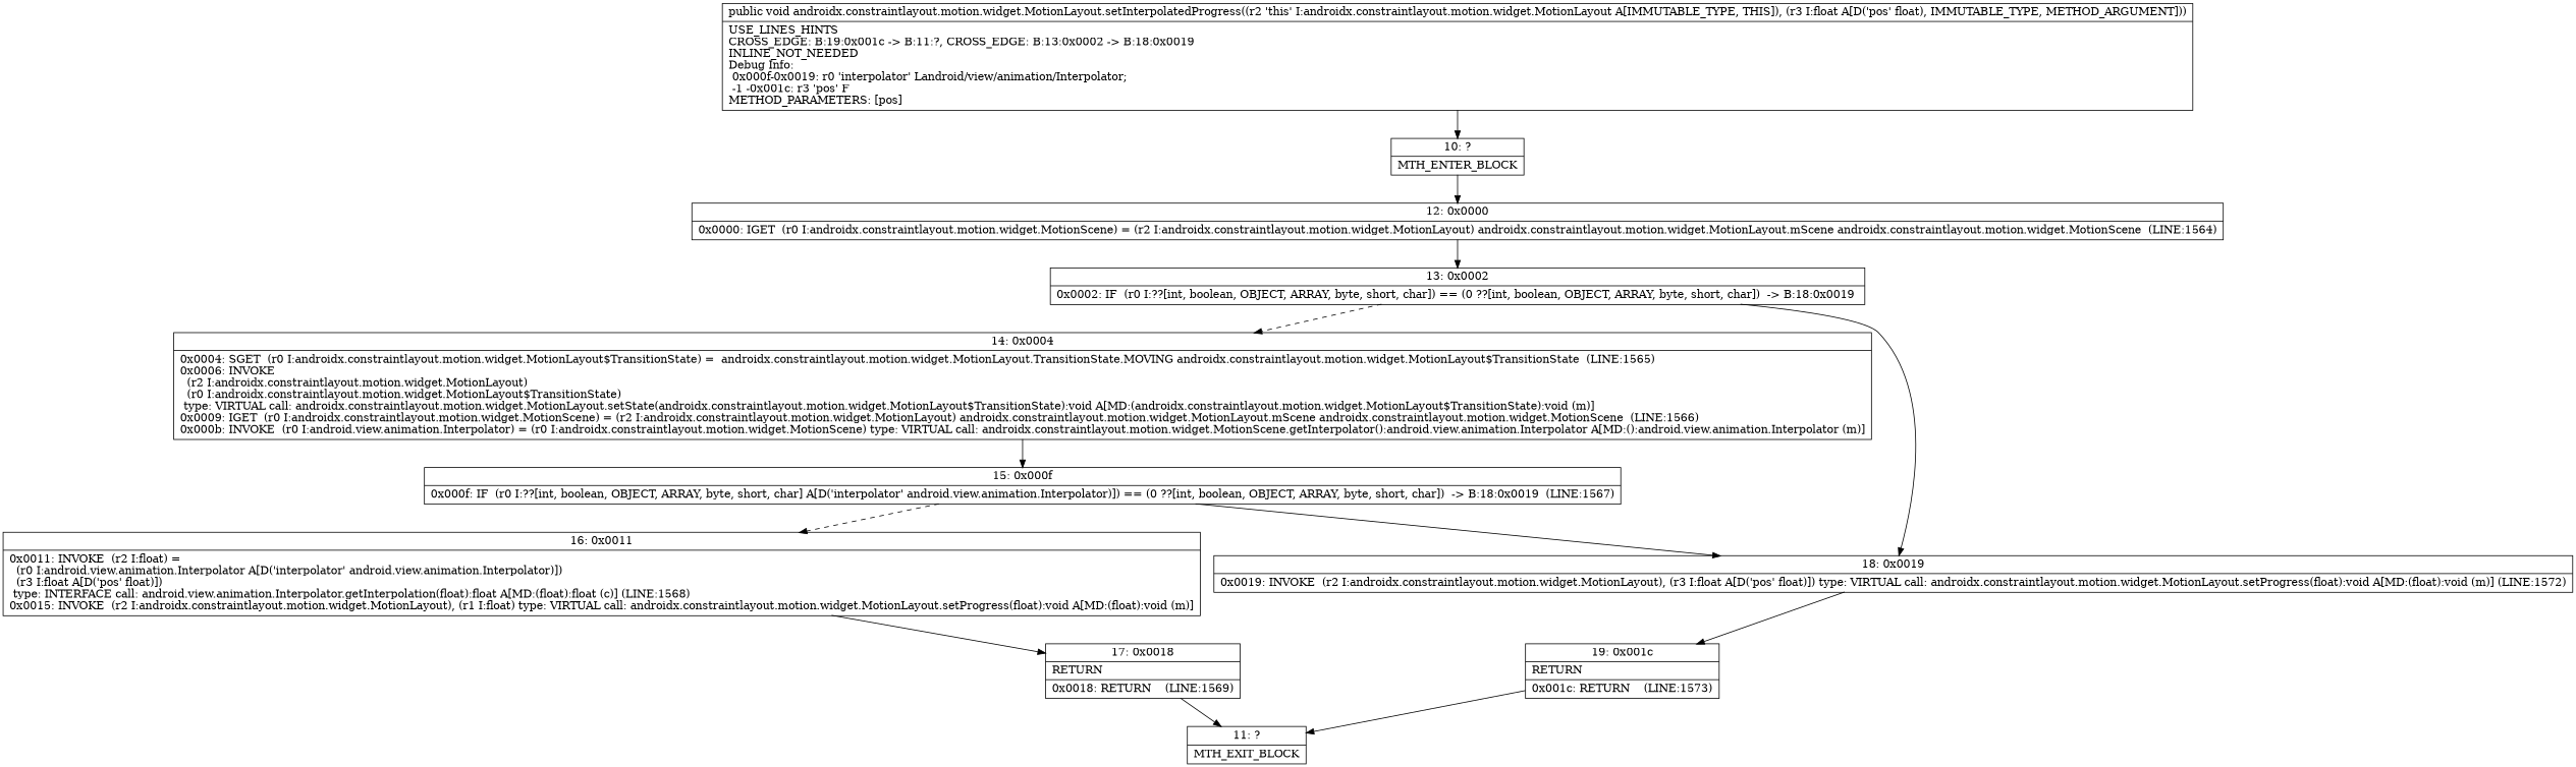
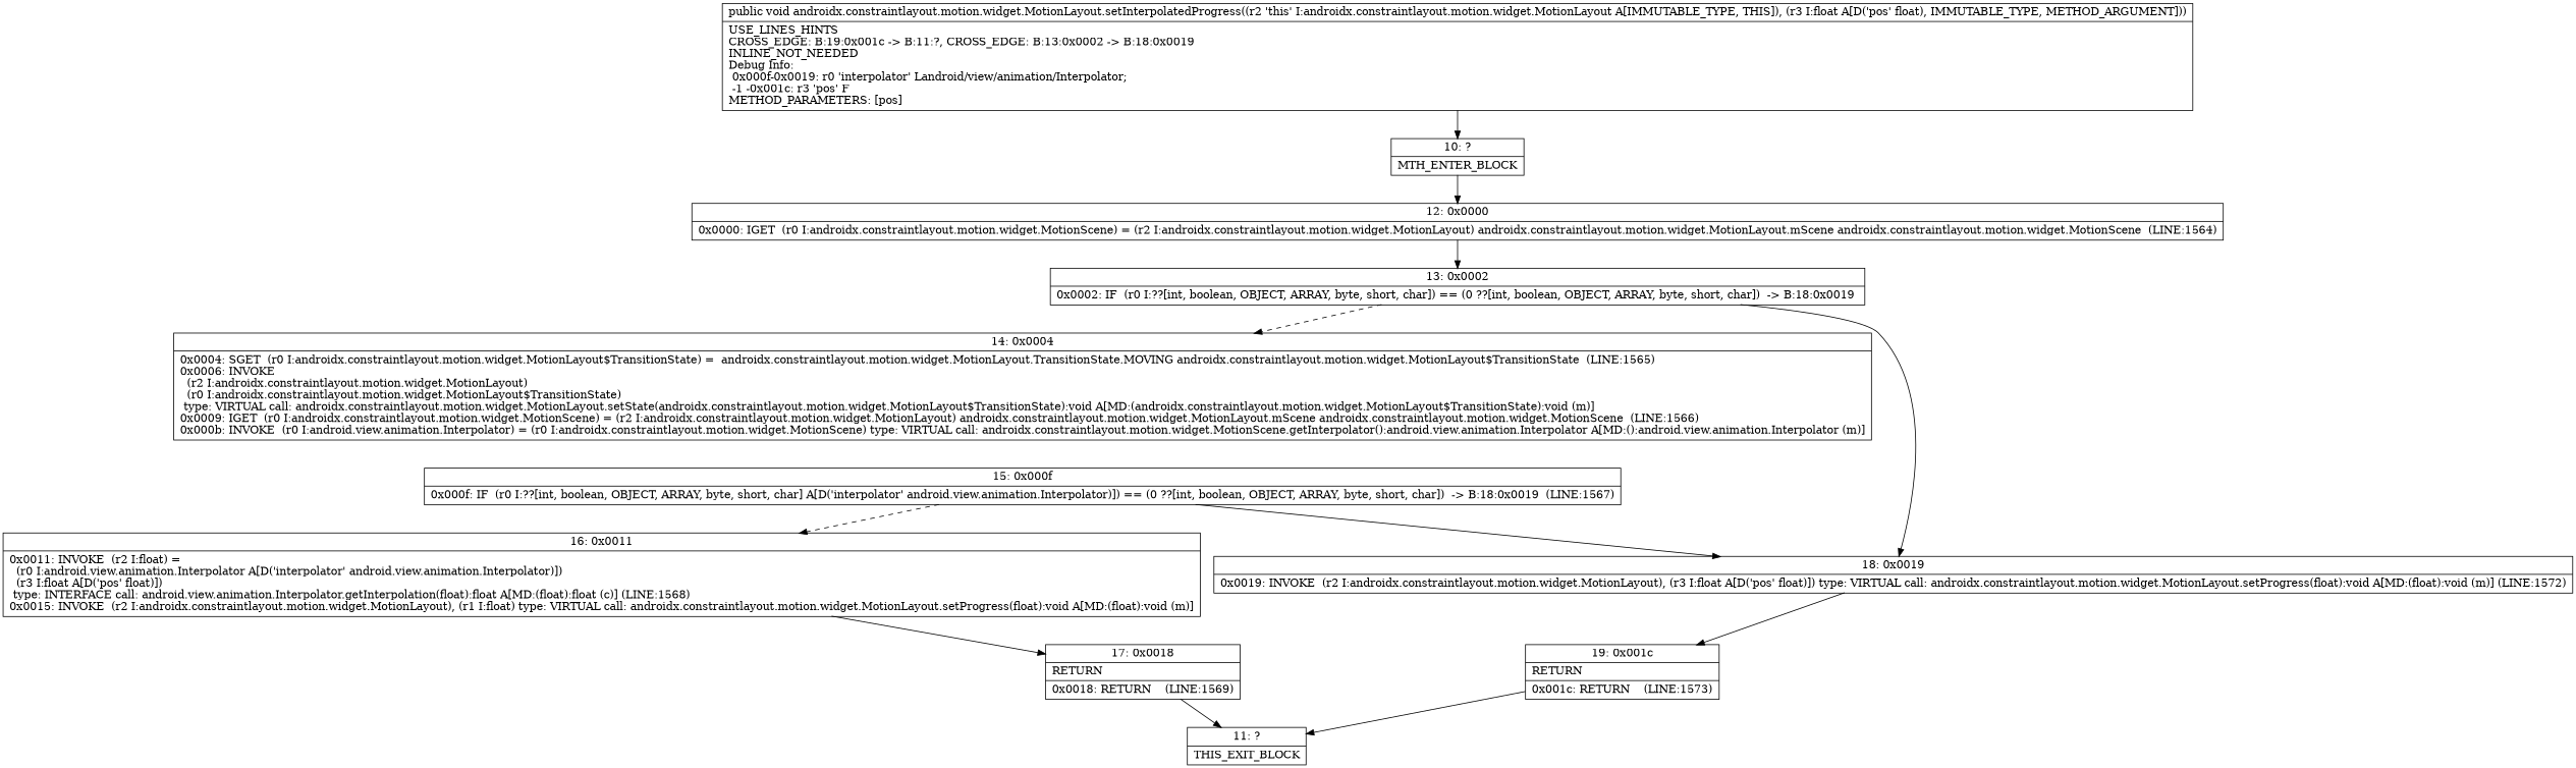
  digraph {
    node [shape=record]
    n1 [label="{10\:\ ?|MTH_ENTER_BLOCK\l}"]
    n2 [label="{12\:\ 0x0000|0x0000: IGET  (r0 I:androidx.constraintlayout.motion.widget.MotionScene) = (r2 I:androidx.constraintlayout.motion.widget.MotionLayout) androidx.constraintlayout.motion.widget.MotionLayout.mScene androidx.constraintlayout.motion.widget.MotionScene  (LINE:1564)\l}"]
    n3 [label="{13\:\ 0x0002|0x0002: IF  (r0 I:??[int, boolean, OBJECT, ARRAY, byte, short, char]) == (0 ??[int, boolean, OBJECT, ARRAY, byte, short, char])  \-\> B:18:0x0019 \l}"]
    n4 [label="{14\:\ 0x0004|0x0004: SGET  (r0 I:androidx.constraintlayout.motion.widget.MotionLayout$TransitionState) =  androidx.constraintlayout.motion.widget.MotionLayout.TransitionState.MOVING androidx.constraintlayout.motion.widget.MotionLayout$TransitionState  (LINE:1565)\l0x0006: INVOKE  \l  (r2 I:androidx.constraintlayout.motion.widget.MotionLayout)\l  (r0 I:androidx.constraintlayout.motion.widget.MotionLayout$TransitionState)\l type: VIRTUAL call: androidx.constraintlayout.motion.widget.MotionLayout.setState(androidx.constraintlayout.motion.widget.MotionLayout$TransitionState):void A[MD:(androidx.constraintlayout.motion.widget.MotionLayout$TransitionState):void (m)]\l0x0009: IGET  (r0 I:androidx.constraintlayout.motion.widget.MotionScene) = (r2 I:androidx.constraintlayout.motion.widget.MotionLayout) androidx.constraintlayout.motion.widget.MotionLayout.mScene androidx.constraintlayout.motion.widget.MotionScene  (LINE:1566)\l0x000b: INVOKE  (r0 I:android.view.animation.Interpolator) = (r0 I:androidx.constraintlayout.motion.widget.MotionScene) type: VIRTUAL call: androidx.constraintlayout.motion.widget.MotionScene.getInterpolator():android.view.animation.Interpolator A[MD:():android.view.animation.Interpolator (m)]\l}"]
    n5 [label="{18\:\ 0x0019|0x0019: INVOKE  (r2 I:androidx.constraintlayout.motion.widget.MotionLayout), (r3 I:float A[D('pos' float)]) type: VIRTUAL call: androidx.constraintlayout.motion.widget.MotionLayout.setProgress(float):void A[MD:(float):void (m)] (LINE:1572)\l}"]
    n6 [label="{15\:\ 0x000f|0x000f: IF  (r0 I:??[int, boolean, OBJECT, ARRAY, byte, short, char] A[D('interpolator' android.view.animation.Interpolator)]) == (0 ??[int, boolean, OBJECT, ARRAY, byte, short, char])  \-\> B:18:0x0019  (LINE:1567)\l}"]
    n7 [label="{19\:\ 0x001c|RETURN\l|0x001c: RETURN    (LINE:1573)\l}"]
    n8 [label="{16\:\ 0x0011|0x0011: INVOKE  (r2 I:float) = \l  (r0 I:android.view.animation.Interpolator A[D('interpolator' android.view.animation.Interpolator)])\l  (r3 I:float A[D('pos' float)])\l type: INTERFACE call: android.view.animation.Interpolator.getInterpolation(float):float A[MD:(float):float (c)] (LINE:1568)\l0x0015: INVOKE  (r2 I:androidx.constraintlayout.motion.widget.MotionLayout), (r1 I:float) type: VIRTUAL call: androidx.constraintlayout.motion.widget.MotionLayout.setProgress(float):void A[MD:(float):void (m)]\l}"]
    n9 [label="{17\:\ 0x0018|RETURN\l|0x0018: RETURN    (LINE:1569)\l}"]
-   n10 [label="{11\:\ ?|MTH_EXIT_BLOCK\l}"]
+   n10 [label="{11\:\ ?|THIS_EXIT_BLOCK\l}"]
    n11 [label="{public void androidx.constraintlayout.motion.widget.MotionLayout.setInterpolatedProgress((r2 'this' I:androidx.constraintlayout.motion.widget.MotionLayout A[IMMUTABLE_TYPE, THIS]), (r3 I:float A[D('pos' float), IMMUTABLE_TYPE, METHOD_ARGUMENT]))  | USE_LINES_HINTS\lCROSS_EDGE: B:19:0x001c \-\> B:11:?, CROSS_EDGE: B:13:0x0002 \-\> B:18:0x0019\lINLINE_NOT_NEEDED\lDebug Info:\l  0x000f\-0x0019: r0 'interpolator' Landroid\/view\/animation\/Interpolator;\l  \-1 \-0x001c: r3 'pos' F\lMETHOD_PARAMETERS: [pos]\l}"]
    n1 -> n2
    n2 -> n3
    n3 -> n4 [style=dashed]
    n3 -> n5
-   n4 -> n6
    n5 -> n7
    n6 -> n5
    n6 -> n8 [style=dashed]
    n7 -> n10
    n8 -> n9
    n9 -> n10
    n11 -> n1
  }
